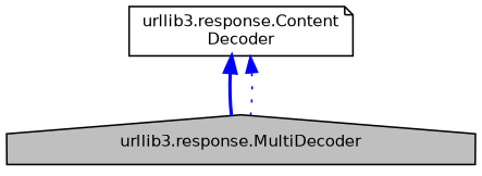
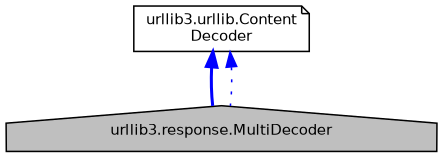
  digraph {
    node [color=black fontname=Helvetica fontsize=10 style=filled]
    edge [color=blue dir=back fontname=Helvetica fontsize=10 labelfontname=Helvetica labelfontsize=10]
    n1 [fillcolor=grey75 fontcolor=black height=0.2 label="urllib3.response.MultiDecoder" shape=house width=0.4]
-   n2 [fillcolor=white height=0.2 label="urllib3.response.Content\lDecoder" shape=note width=0.4]
+   n2 [fillcolor=white height=0.2 label="urllib3.urllib.Content\lDecoder" shape=note width=0.4]
    n2 -> n1 [style=bold]
    n2 -> n1 [style=dotted]
  }
